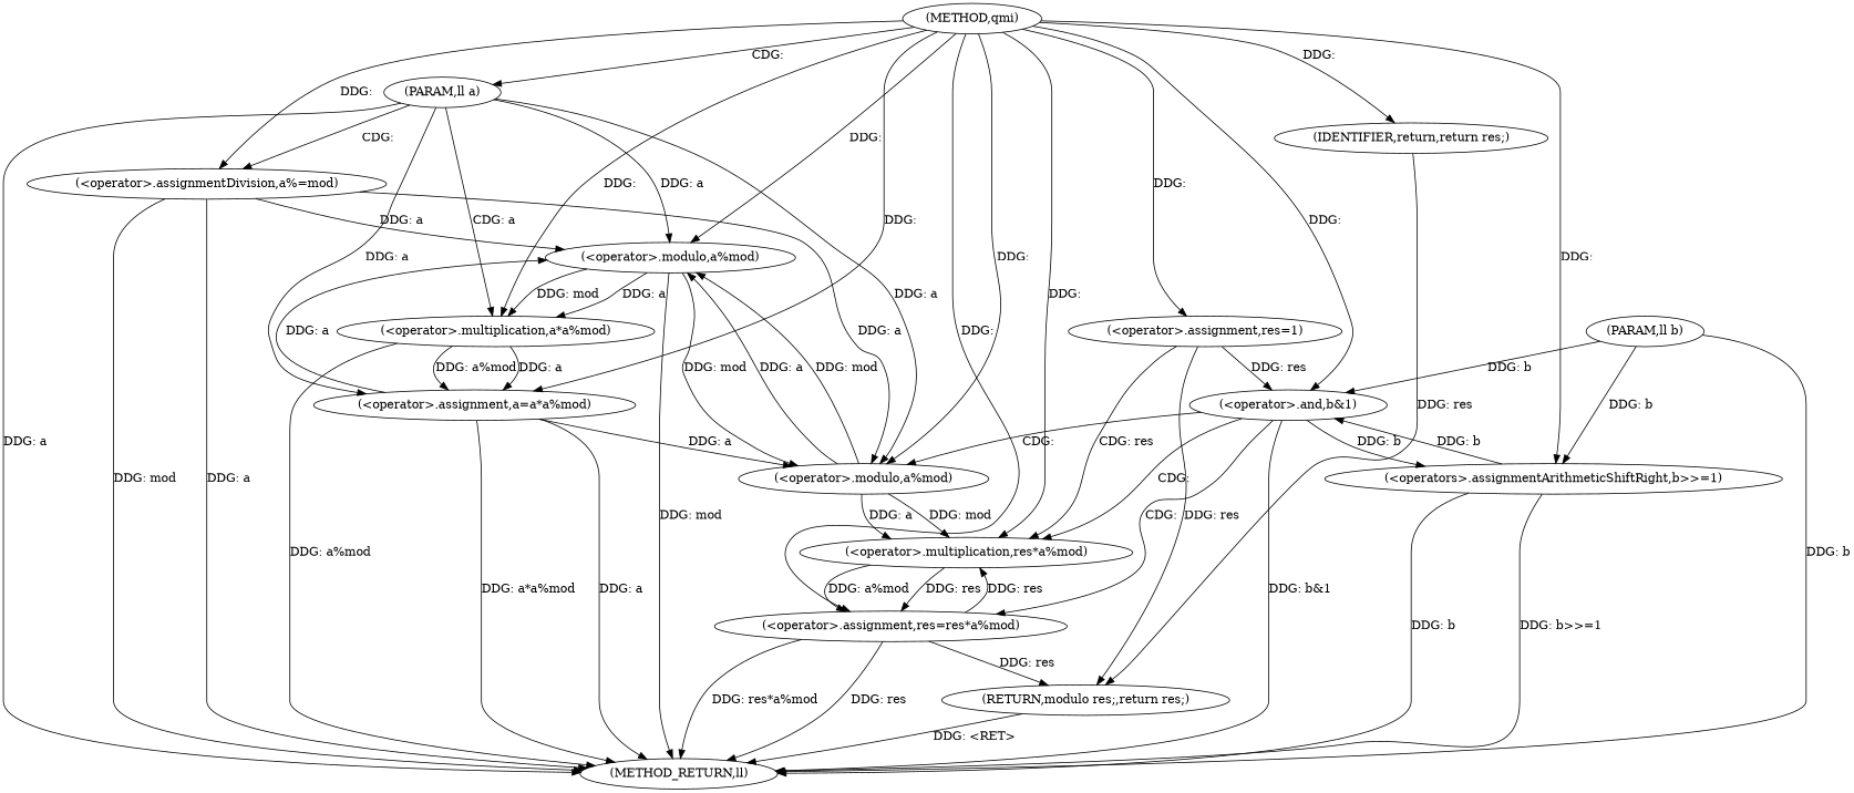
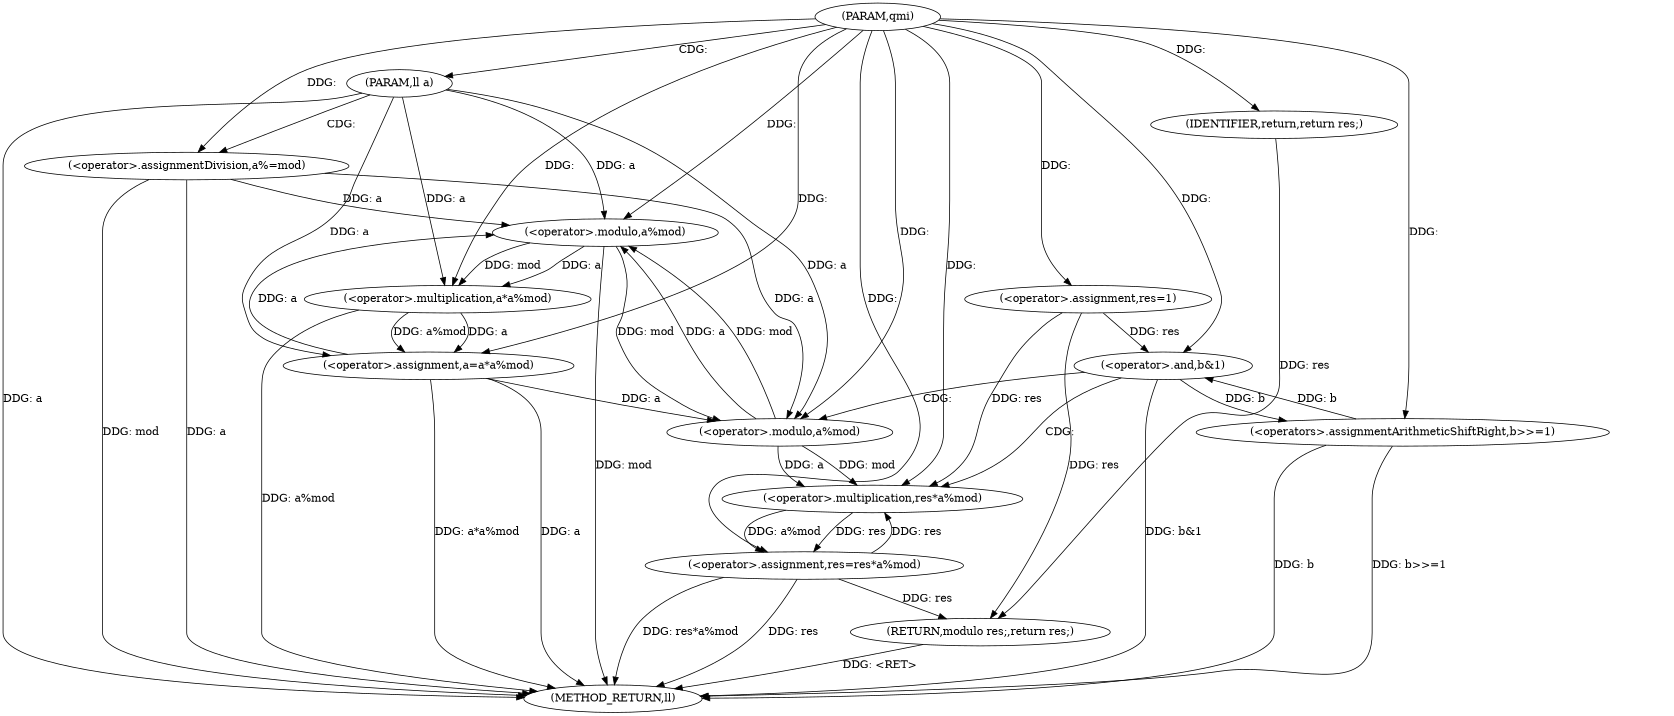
  digraph {
-   n1 [label="(METHOD,qmi)"]
+   n1 [label="(PARAM,qmi)"]
    n2 [label="(PARAM,ll a)"]
    n3 [label="(<operator>.assignment,res=1)"]
    n4 [label="(<operator>.assignmentDivision,a%=mod)"]
    n5 [label="(<operators>.assignmentArithmeticShiftRight,b>>=1)"]
    n6 [label="(IDENTIFIER,return,return res;)"]
    n7 [label="(<operator>.assignment,a=a*a%mod)"]
    n8 [label="(<operator>.and,b&1)"]
    n9 [label="(<operator>.assignment,res=res*a%mod)"]
    n10 [label="(<operator>.multiplication,a*a%mod)"]
    n11 [label="(<operator>.multiplication,res*a%mod)"]
    n12 [label="(<operator>.modulo,a%mod)"]
    n13 [label="(<operator>.modulo,a%mod)"]
    n14 [label="(METHOD_RETURN,ll)"]
-   n15 [label="(PARAM,ll b)"]
    n16 [label="(RETURN,modulo res;,return res;)"]
    n1 -> n2 [label="CDG: "]
    n1 -> n3 [label="DDG: "]
    n1 -> n4 [label="DDG: "]
    n1 -> n5 [label="DDG: "]
    n1 -> n6 [label="DDG: "]
    n1 -> n7 [label="DDG: "]
    n1 -> n8 [label="DDG: "]
    n1 -> n9 [label="DDG: "]
    n1 -> n10 [label="DDG: "]
    n1 -> n11 [label="DDG: "]
    n1 -> n12 [label="DDG: "]
    n1 -> n13 [label="DDG: "]
    n2 -> n4 [label="CDG: "]
    n2 -> n7 [label="DDG: a"]
-   n2 -> n10 [label="CDG: a"]
+   n2 -> n10 [label="DDG: a"]
    n2 -> n12 [label="DDG: a"]
    n2 -> n13 [label="DDG: a"]
    n2 -> n14 [label="DDG: a"]
    n3 -> n8 [label="DDG: res"]
-   n3 -> n11 [label="CDG: res"]
+   n3 -> n11 [label="DDG: res"]
    n3 -> n16 [label="DDG: res"]
    n4 -> n12 [label="DDG: a"]
    n4 -> n13 [label="DDG: a"]
    n4 -> n14 [label="DDG: a"]
    n4 -> n14 [label="DDG: mod"]
    n5 -> n8 [label="DDG: b"]
    n5 -> n14 [label="DDG: b"]
    n5 -> n14 [label="DDG: b>>=1"]
    n6 -> n16 [label="DDG: res"]
    n7 -> n12 [label="DDG: a"]
    n7 -> n13 [label="DDG: a"]
    n7 -> n14 [label="DDG: a"]
    n7 -> n14 [label="DDG: a*a%mod"]
    n8 -> n5 [label="DDG: b"]
-   n8 -> n9 [label="CDG: "]
    n8 -> n11 [label="CDG: "]
    n8 -> n13 [label="CDG: "]
    n8 -> n14 [label="DDG: b&1"]
    n9 -> n11 [label="DDG: res"]
    n9 -> n14 [label="DDG: res"]
    n9 -> n14 [label="DDG: res*a%mod"]
    n9 -> n16 [label="DDG: res"]
    n10 -> n7 [label="DDG: a%mod"]
    n10 -> n7 [label="DDG: a"]
    n10 -> n14 [label="DDG: a%mod"]
    n11 -> n9 [label="DDG: a%mod"]
    n11 -> n9 [label="DDG: res"]
    n12 -> n10 [label="DDG: a"]
    n12 -> n10 [label="DDG: mod"]
    n12 -> n13 [label="DDG: mod"]
    n12 -> n14 [label="DDG: mod"]
    n13 -> n11 [label="DDG: a"]
    n13 -> n11 [label="DDG: mod"]
    n13 -> n12 [label="DDG: a"]
    n13 -> n12 [label="DDG: mod"]
-   n15 -> n5 [label="DDG: b"]
-   n15 -> n8 [label="DDG: b"]
-   n15 -> n14 [label="DDG: b"]
    n16 -> n14 [label="DDG: <RET>"]
  }
